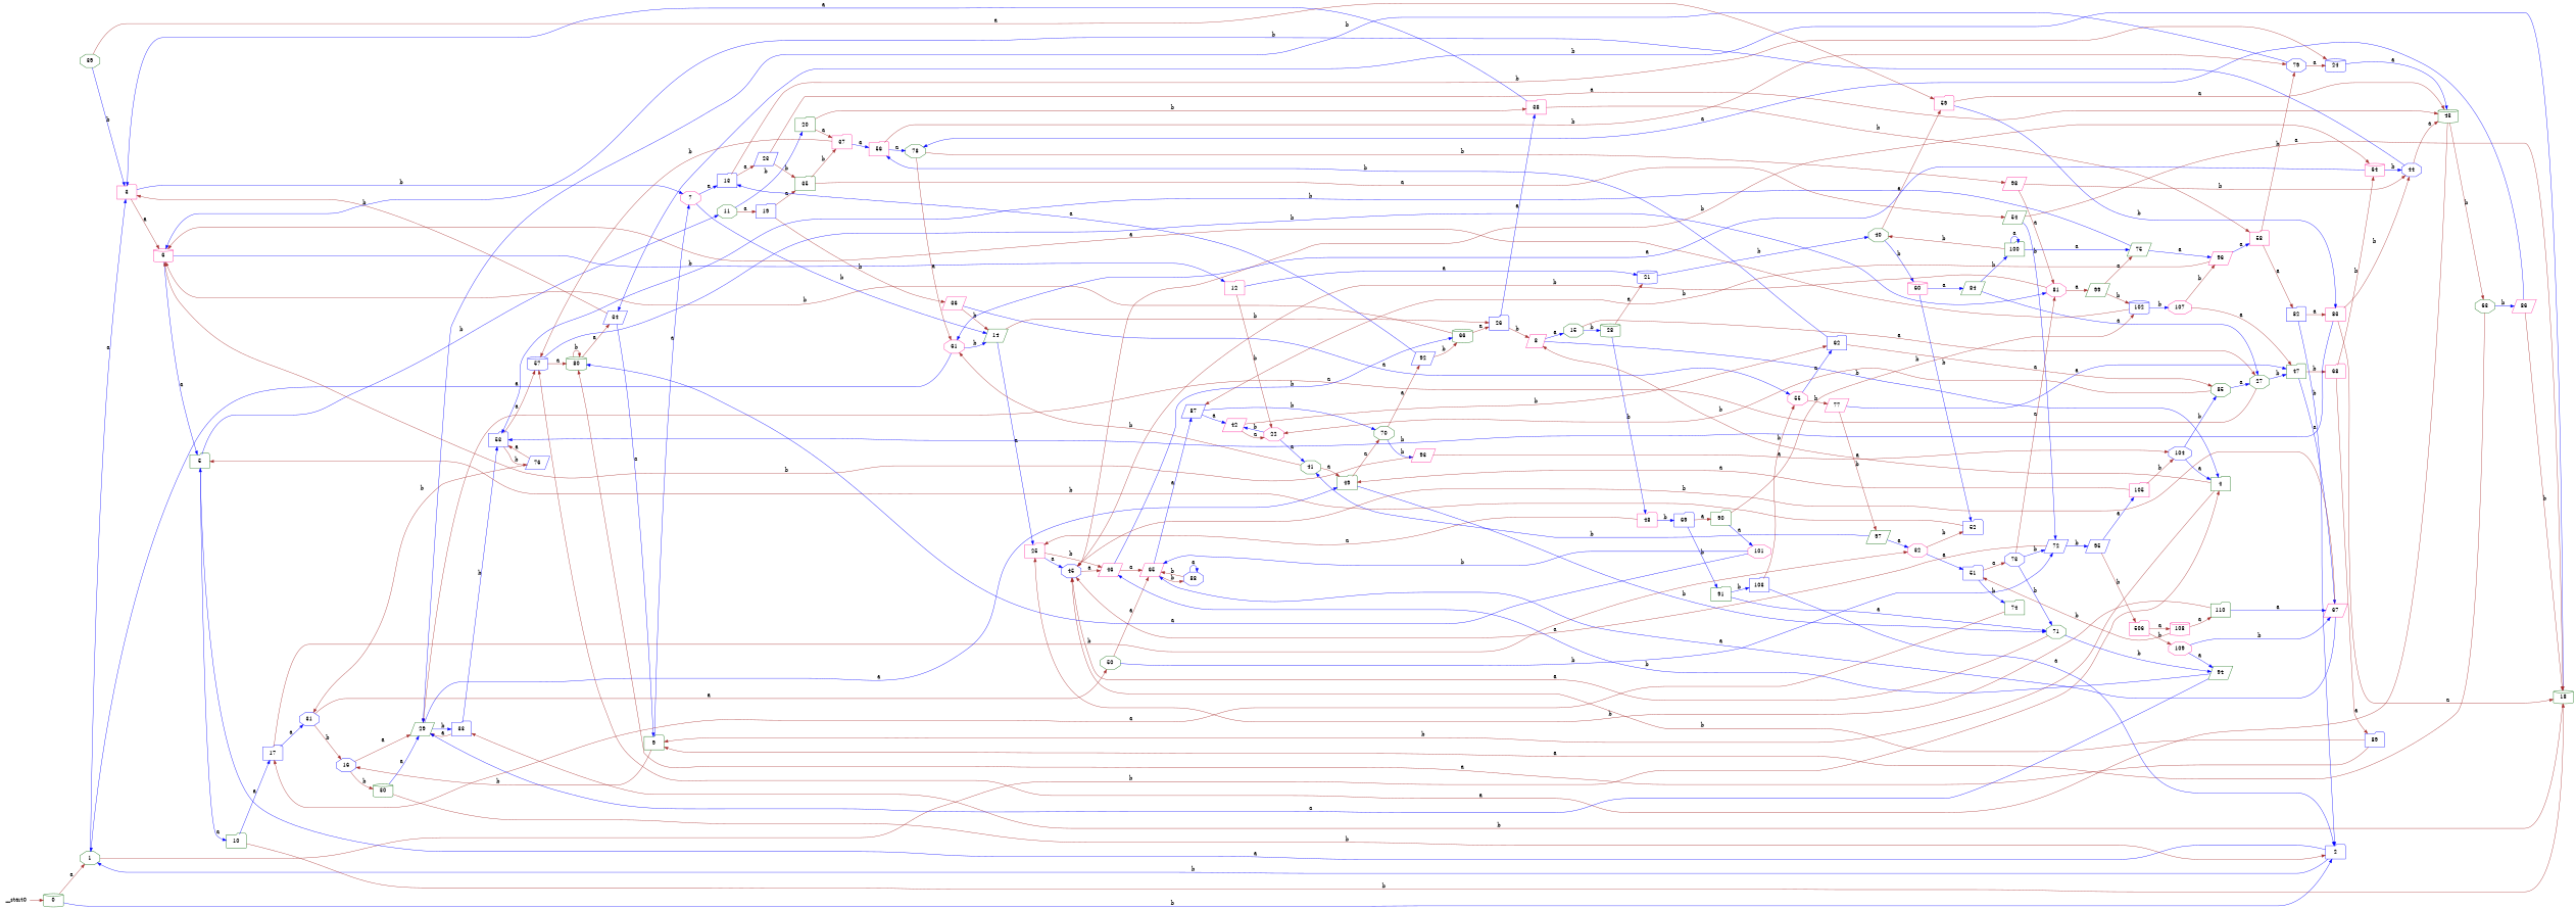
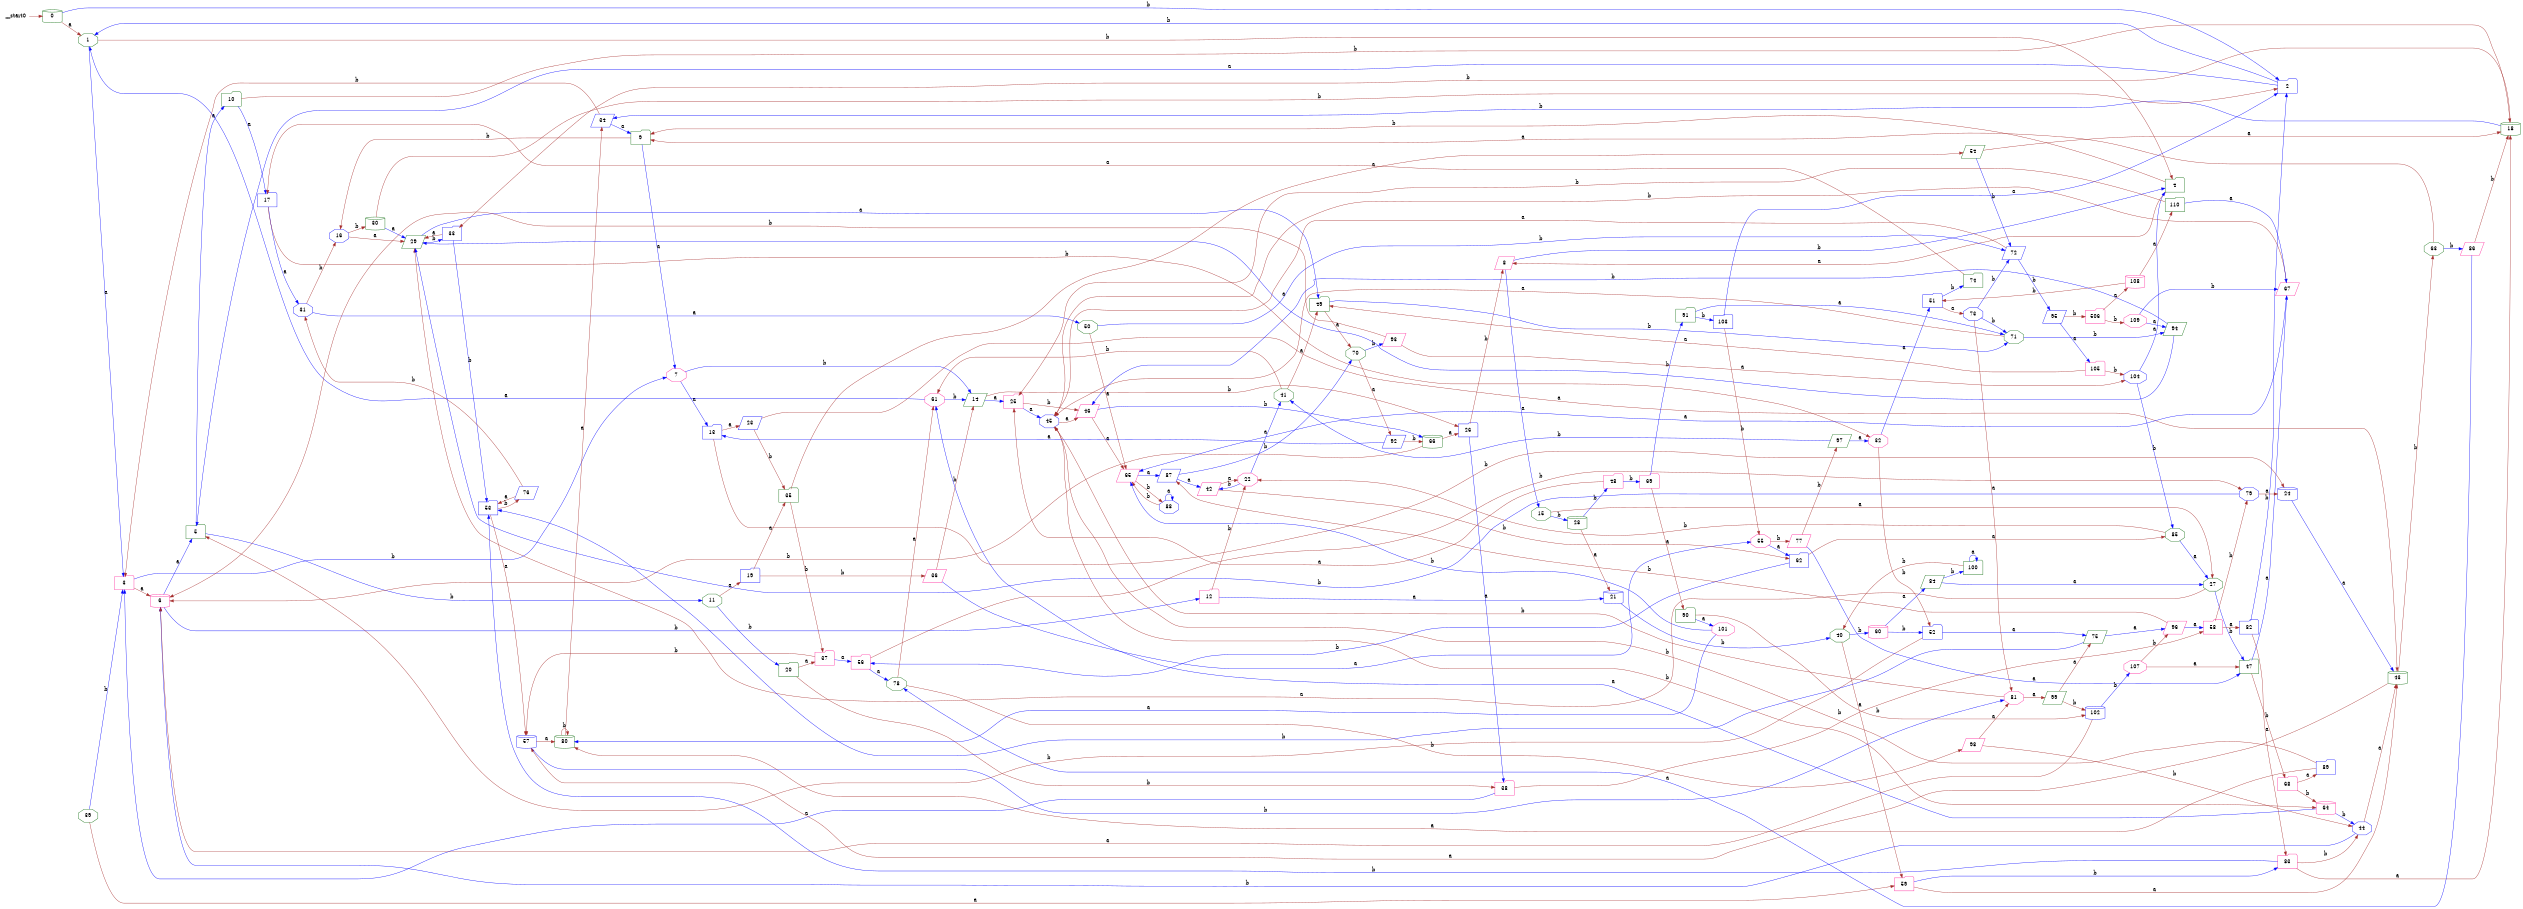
  digraph {
    rankdir=LR
    node [color=darkgreen shape=folder]
    edge [color=brown]
    __start0 [color=deeppink shape=none]
    0 [shape=cylinder]
    1 [shape=octagon]
    2 [color=blue]
    3 [color=deeppink]
    4
    5
    6 [color=deeppink shape=cylinder]
    7 [color=deeppink shape=octagon]
    8 [color=deeppink shape=parallelogram]
    9
    10
    11 [shape=octagon]
    12 [color=deeppink]
    13 [color=blue]
    14 [shape=parallelogram]
    15 [shape=octagon]
    16 [color=blue shape=octagon]
    17 [color=blue]
    18 [shape=cylinder]
    19 [color=blue]
    20
    21 [color=blue shape=cylinder]
    22 [color=deeppink shape=octagon]
    23 [color=blue shape=parallelogram]
    24 [color=blue shape=cylinder]
    25 [color=deeppink]
    26 [color=blue]
    27 [shape=octagon]
    28 [shape=cylinder]
    29 [shape=parallelogram]
    30 [shape=cylinder]
    31 [color=blue shape=octagon]
    32 [color=deeppink shape=octagon]
    33 [color=blue]
    34 [color=blue shape=parallelogram]
    35
    36 [color=deeppink shape=parallelogram]
    37 [color=deeppink]
    38 [color=deeppink]
    40 [shape=octagon]
    41 [shape=octagon]
    42 [color=deeppink shape=parallelogram]
    43 [shape=cylinder]
    45 [color=blue shape=octagon]
    46 [color=deeppink shape=parallelogram]
    47
    48 [color=deeppink]
    49
    50 [shape=octagon]
    51 [color=blue]
    52 [color=blue]
    53 [color=blue]
    54 [shape=parallelogram]
    55 [color=deeppink shape=octagon]
    56 [color=deeppink]
    57 [color=blue shape=cylinder]
    58 [color=deeppink]
    39 [shape=octagon]
    59 [color=deeppink]
    60 [color=deeppink shape=cylinder]
    61 [color=deeppink shape=octagon]
    62 [color=blue]
    63 [shape=octagon]
    44 [color=blue shape=octagon]
    64 [color=deeppink shape=cylinder]
    65 [color=deeppink shape=parallelogram]
    66 [shape=cylinder]
    67 [color=deeppink shape=parallelogram]
    68 [color=deeppink]
-   69 [color=blue]
+   69 [color=deeppink]
    70 [shape=octagon]
    71 [shape=octagon]
    72 [color=blue shape=parallelogram]
    73 [color=blue shape=octagon]
    74
    75 [shape=parallelogram]
    76 [color=blue shape=parallelogram]
    77 [color=deeppink shape=parallelogram]
    78 [shape=octagon]
    79 [color=blue shape=octagon]
    80 [shape=cylinder]
    81 [color=deeppink shape=octagon]
    82 [color=blue]
    83 [color=deeppink]
    84 [shape=parallelogram]
    85 [shape=octagon]
    86 [color=deeppink shape=parallelogram]
    87 [color=blue shape=parallelogram]
    88 [color=blue shape=octagon]
    89 [color=blue]
    90
    91
    92 [color=blue shape=parallelogram]
    93 [color=deeppink shape=parallelogram]
    94 [shape=parallelogram]
    95 [color=blue shape=parallelogram]
    96 [color=deeppink shape=parallelogram]
    97 [shape=parallelogram]
    98 [color=deeppink shape=parallelogram]
    99 [shape=parallelogram]
    100
    101 [color=deeppink shape=octagon]
    102 [color=blue shape=cylinder]
    103 [color=blue]
    104 [color=blue shape=octagon]
    105 [color=deeppink]
    n108 [color=deeppink label=506]
    107 [color=deeppink shape=octagon]
    108 [color=deeppink shape=cylinder]
    109 [color=deeppink shape=octagon]
    110
    __start0 -> 0
    0 -> 1 [label=a]
    0 -> 2 [color=blue label=b]
    1 -> 3 [color=blue label=a]
    1 -> 4 [label=b]
    2 -> 1 [color=blue label=b]
    2 -> 5 [color=blue label=a]
    3 -> 6 [label=a]
    3 -> 7 [color=blue label=b]
    4 -> 8 [label=a]
    4 -> 9 [label=b]
    5 -> 10 [color=blue label=a]
    5 -> 11 [color=blue label=b]
    6 -> 5 [color=blue label=a]
    6 -> 12 [color=blue label=b]
    7 -> 13 [color=blue label=a]
    7 -> 14 [color=blue label=b]
    8 -> 4 [color=blue label=b]
    8 -> 15 [color=blue label=a]
    9 -> 7 [color=blue label=a]
    9 -> 16 [label=b]
    10 -> 17 [color=blue label=a]
    10 -> 18 [label=b]
    11 -> 19 [label=a]
    11 -> 20 [color=blue label=b]
    12 -> 21 [color=blue label=a]
    12 -> 22 [label=b]
    13 -> 23 [label=a]
    13 -> 24 [label=b]
    14 -> 25 [color=blue label=a]
    14 -> 26 [label=b]
    15 -> 27 [label=a]
    15 -> 28 [color=blue label=b]
    16 -> 29 [label=a]
    16 -> 30 [label=b]
    17 -> 31 [color=blue label=a]
    17 -> 32 [label=b]
    18 -> 33 [label=b]
    18 -> 34 [color=blue label=b]
    19 -> 35 [label=a]
    19 -> 36 [label=b]
    20 -> 37 [label=a]
    20 -> 38 [label=b]
    21 -> 40 [color=blue label=b]
    22 -> 41 [color=blue label=a]
    22 -> 42 [color=blue label=b]
    23 -> 35 [label=b]
    23 -> 43 [label=a]
    24 -> 43 [color=blue label=a]
    25 -> 45 [color=blue label=a]
    25 -> 46 [label=b]
    26 -> 8 [label=b]
    26 -> 38 [color=blue label=a]
    27 -> 29 [label=a]
    27 -> 47 [color=blue label=b]
    28 -> 21 [label=a]
    28 -> 48 [color=blue label=b]
    29 -> 33 [color=blue label=b]
    29 -> 49 [color=blue label=a]
    30 -> 2 [label=b]
    30 -> 29 [color=blue label=a]
    31 -> 16 [label=b]
-   31 -> 50 [label=a]
+   31 -> 50 [color=blue label=a]
    32 -> 51 [color=blue label=a]
    32 -> 52 [label=b]
    33 -> 29 [label=a]
    33 -> 53 [color=blue label=b]
    34 -> 3 [label=b]
    34 -> 9 [color=blue label=a]
    35 -> 37 [label=b]
    35 -> 54 [label=a]
    36 -> 14 [label=b]
    36 -> 55 [color=blue label=a]
    37 -> 56 [color=blue label=a]
    37 -> 57 [label=b]
    38 -> 3 [color=blue label=a]
    38 -> 58 [label=b]
    40 -> 59 [label=a]
    40 -> 60 [color=blue label=b]
    41 -> 49 [label=a]
    41 -> 61 [label=b]
    42 -> 22 [label=a]
    42 -> 62 [label=b]
    43 -> 57 [label=a]
    43 -> 63 [label=b]
    45 -> 46 [label=a]
    45 -> 64 [label=b]
    46 -> 65 [label=a]
    46 -> 66 [color=blue label=b]
    47 -> 67 [color=blue label=a]
    47 -> 68 [label=b]
    48 -> 25 [label=a]
    48 -> 69 [color=blue label=b]
    49 -> 70 [label=a]
    49 -> 71 [color=blue label=b]
    50 -> 65 [label=a]
    50 -> 72 [color=blue label=b]
    51 -> 73 [label=a]
    51 -> 74 [color=blue label=b]
    52 -> 5 [label=b]
-   100 -> 75 [color=blue label=a]
+   52 -> 75 [color=blue label=a]
    53 -> 57 [label=a]
    53 -> 76 [label=b]
    54 -> 18 [label=a]
    54 -> 72 [color=blue label=b]
    55 -> 62 [color=blue label=a]
    55 -> 77 [label=b]
    56 -> 78 [color=blue label=a]
    56 -> 79 [label=b]
    57 -> 80 [label=a]
    57 -> 81 [color=blue label=b]
    58 -> 79 [label=b]
    58 -> 82 [label=a]
    39 -> 3 [color=blue label=b]
    39 -> 59 [label=a]
    59 -> 43 [label=a]
    59 -> 83 [color=blue label=b]
    60 -> 52 [color=blue label=b]
    60 -> 84 [color=blue label=a]
    61 -> 1 [color=blue label=a]
    61 -> 14 [color=blue label=b]
    62 -> 56 [color=blue label=b]
    62 -> 85 [label=a]
    63 -> 9 [label=a]
    63 -> 86 [color=blue label=b]
    44 -> 6 [color=blue label=b]
    44 -> 43 [label=a]
    64 -> 61 [color=blue label=a]
    64 -> 44 [color=blue label=b]
    65 -> 87 [color=blue label=a]
    65 -> 88 [label=b]
    66 -> 6 [label=b]
    66 -> 26 [label=a]
    67 -> 45 [label=b]
    67 -> 65 [color=blue label=a]
    68 -> 64 [label=b]
    68 -> 89 [label=a]
    69 -> 90 [label=a]
    69 -> 91 [color=blue label=b]
    70 -> 92 [label=a]
    70 -> 93 [color=blue label=b]
    71 -> 45 [label=a]
    71 -> 94 [color=blue label=b]
    72 -> 45 [label=a]
    72 -> 95 [color=blue label=b]
    73 -> 71 [color=blue label=b]
    73 -> 72 [color=blue label=b]
    73 -> 81 [label=a]
    74 -> 17 [label=a]
    75 -> 53 [color=blue label=b]
    75 -> 96 [color=blue label=a]
    76 -> 31 [label=b]
    76 -> 53 [label=a]
    77 -> 47 [color=blue label=a]
    77 -> 97 [label=b]
    78 -> 61 [label=a]
    78 -> 98 [label=b]
    79 -> 24 [label=a]
    79 -> 29 [color=blue label=b]
    80 -> 34 [label=a]
    80 -> 80 [label=b]
    81 -> 45 [label=b]
    81 -> 99 [label=a]
    82 -> 2 [color=blue label=b]
    82 -> 83 [label=a]
    83 -> 18 [label=a]
    83 -> 53 [color=blue label=b]
    83 -> 44 [label=b]
    84 -> 27 [color=blue label=a]
    84 -> 100 [color=blue label=b]
    85 -> 22 [label=b]
    85 -> 27 [color=blue label=a]
    86 -> 18 [label=b]
    86 -> 78 [color=blue label=a]
    87 -> 42 [color=blue label=a]
    87 -> 70 [color=blue label=b]
    88 -> 65 [label=b]
    88 -> 88 [color=blue label=a]
    89 -> 45 [label=b]
    89 -> 80 [label=a]
    90 -> 101 [color=blue label=a]
    90 -> 102 [label=b]
    91 -> 71 [color=blue label=a]
    91 -> 103 [color=blue label=b]
    92 -> 13 [color=blue label=a]
    92 -> 66 [label=b]
    93 -> 6 [label=b]
    93 -> 104 [label=a]
    94 -> 29 [color=blue label=a]
    94 -> 46 [color=blue label=b]
    95 -> 105 [color=blue label=a]
    95 -> n108 [label=b]
    96 -> 58 [color=blue label=a]
    96 -> 87 [label=b]
    97 -> 32 [color=blue label=a]
    97 -> 41 [color=blue label=b]
    98 -> 44 [label=b]
    98 -> 81 [label=a]
    99 -> 75 [label=a]
    99 -> 102 [label=b]
    100 -> 40 [label=b]
    100 -> 100 [color=blue label=a]
    101 -> 65 [color=blue label=b]
    101 -> 80 [color=blue label=a]
    102 -> 6 [label=a]
    102 -> 107 [color=blue label=b]
    103 -> 2 [color=blue label=a]
    103 -> 55 [label=b]
    104 -> 4 [color=blue label=a]
    104 -> 85 [color=blue label=b]
    105 -> 49 [label=a]
    105 -> 104 [label=b]
    n108 -> 108 [label=a]
    n108 -> 109 [label=b]
    107 -> 47 [label=a]
    107 -> 96 [label=b]
    108 -> 51 [label=b]
    108 -> 110 [label=a]
    109 -> 67 [color=blue label=b]
    109 -> 94 [color=blue label=a]
    110 -> 25 [label=b]
    110 -> 67 [color=blue label=a]
  }
